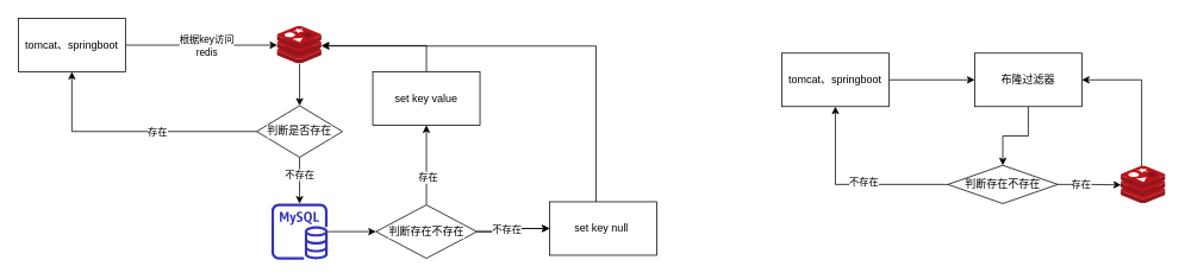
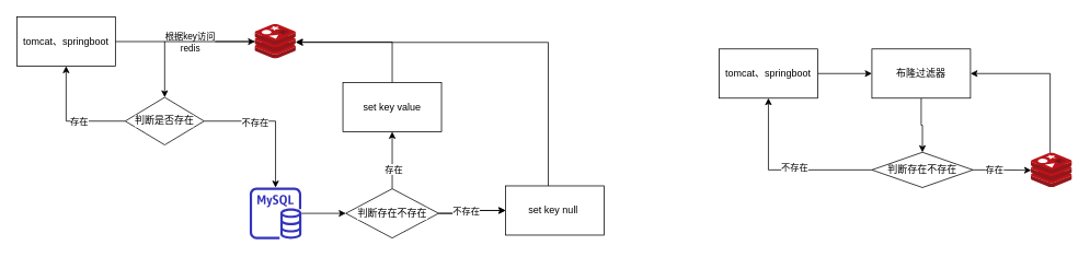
  <mxCell id="0" />
  <mxCell id="1" parent="0" />
  <mxCell id="2" style="edgeStyle=orthogonalEdgeStyle;rounded=0;orthogonalLoop=1;jettySize=auto;html=1;" edge="1" parent="1" source="4" target="6"><mxGeometry relative="1" as="geometry" /></mxCell>
  <mxCell id="3" value="根据key访问 &lt;br&gt;redis" style="edgeLabel;html=1;align=center;verticalAlign=middle;resizable=0;points=[];" vertex="1" connectable="0" parent="2"><mxGeometry x="0.365" y="-1" relative="1" as="geometry"><mxPoint x="-26" y="-1" as="offset" /></mxGeometry></mxCell>
  <mxCell id="4" value="tomcat、springboot" style="rounded=0;whiteSpace=wrap;html=1;" vertex="1" parent="1"><mxGeometry x="20" y="20" width="120" height="60" as="geometry" /></mxCell>
  <mxCell id="5" value="" style="edgeStyle=orthogonalEdgeStyle;rounded=0;orthogonalLoop=1;jettySize=auto;html=1;" edge="1" parent="1" source="6" target="11"><mxGeometry relative="1" as="geometry" /></mxCell>
  <mxCell id="6" value="" style="aspect=fixed;html=1;points=[];align=center;image;fontSize=12;image=img/lib/mscae/Cache_Redis_Product.svg;" vertex="1" parent="1"><mxGeometry x="310" y="29" width="50" height="42" as="geometry" /></mxCell>
  <mxCell id="7" value="" style="edgeStyle=orthogonalEdgeStyle;rounded=0;orthogonalLoop=1;jettySize=auto;html=1;" edge="1" parent="1" source="11" target="19"><mxGeometry relative="1" as="geometry"><mxPoint x="262" y="256" as="targetPoint" /></mxGeometry></mxCell>
  <mxCell id="8" value="不存在" style="edgeLabel;html=1;align=center;verticalAlign=middle;resizable=0;points=[];" vertex="1" connectable="0" parent="7"><mxGeometry x="-0.273" y="-1" relative="1" as="geometry"><mxPoint as="offset" /></mxGeometry></mxCell>
  <mxCell id="9" style="edgeStyle=orthogonalEdgeStyle;rounded=0;orthogonalLoop=1;jettySize=auto;html=1;entryX=0.5;entryY=1;entryDx=0;entryDy=0;" edge="1" parent="1" source="11" target="4"><mxGeometry relative="1" as="geometry" /></mxCell>
  <mxCell id="10" value="存在" style="edgeLabel;html=1;align=center;verticalAlign=middle;resizable=0;points=[];" vertex="1" connectable="0" parent="9"><mxGeometry x="-0.181" relative="1" as="geometry"><mxPoint as="offset" /></mxGeometry></mxCell>
- <mxCell id="11" value="判断是否存在&lt;div style=&quot;text-align: justify&quot;&gt;&lt;/div&gt;" style="rhombus;whiteSpace=wrap;html=1;verticalAlign=middle;labelBackgroundColor=white;" vertex="1" parent="1"><mxGeometry x="287" y="118" width="96" height="58" as="geometry" /></mxCell>
+ <mxCell id="11" value="判断是否存在&lt;div style=&quot;text-align: justify&quot;&gt;&lt;/div&gt;" style="rhombus;whiteSpace=wrap;html=1;verticalAlign=middle;labelBackgroundColor=white;" vertex="1" parent="1"><mxGeometry x="152" y="118" width="96" height="58" as="geometry" /></mxCell>
  <mxCell id="12" value="" style="edgeStyle=orthogonalEdgeStyle;rounded=0;orthogonalLoop=1;jettySize=auto;html=1;" edge="1" parent="1" source="19" target="18"><mxGeometry relative="1" as="geometry"><mxPoint x="337.034" y="308" as="sourcePoint" /></mxGeometry></mxCell>
  <mxCell id="13" value="" style="edgeStyle=orthogonalEdgeStyle;rounded=0;orthogonalLoop=1;jettySize=auto;html=1;" edge="1" parent="1" source="18" target="21"><mxGeometry relative="1" as="geometry" /></mxCell>
  <mxCell id="14" value="存在" style="edgeLabel;html=1;align=center;verticalAlign=middle;resizable=0;points=[];" vertex="1" connectable="0" parent="13"><mxGeometry x="-0.297" y="-1" relative="1" as="geometry"><mxPoint as="offset" /></mxGeometry></mxCell>
  <mxCell id="15" value="" style="edgeStyle=orthogonalEdgeStyle;rounded=0;orthogonalLoop=1;jettySize=auto;html=1;" edge="1" parent="1" source="18" target="23"><mxGeometry relative="1" as="geometry" /></mxCell>
  <mxCell id="16" value="" style="edgeStyle=orthogonalEdgeStyle;rounded=0;orthogonalLoop=1;jettySize=auto;html=1;" edge="1" parent="1" source="18" target="23"><mxGeometry relative="1" as="geometry" /></mxCell>
  <mxCell id="17" value="不存在" style="edgeLabel;html=1;align=center;verticalAlign=middle;resizable=0;points=[];" vertex="1" connectable="0" parent="16"><mxGeometry x="0.195" y="-2" relative="1" as="geometry"><mxPoint x="-15" y="-2" as="offset" /></mxGeometry></mxCell>
  <mxCell id="18" value="判断存在不存在" style="rhombus;whiteSpace=wrap;html=1;verticalAlign=middle;labelBackgroundColor=white;" vertex="1" parent="1"><mxGeometry x="420.5" y="229.5" width="113" height="60" as="geometry" /></mxCell>
  <mxCell id="19" value="" style="outlineConnect=0;fontColor=#232F3E;gradientColor=none;fillColor=#3334B9;strokeColor=none;dashed=0;verticalLabelPosition=bottom;verticalAlign=top;align=center;html=1;fontSize=12;fontStyle=0;aspect=fixed;pointerEvents=1;shape=mxgraph.aws4.rds_mysql_instance;" vertex="1" parent="1"><mxGeometry x="303.5" y="228" width="63" height="63" as="geometry" /></mxCell>
  <mxCell id="20" style="edgeStyle=orthogonalEdgeStyle;rounded=0;orthogonalLoop=1;jettySize=auto;html=1;entryX=0.987;entryY=0.512;entryDx=0;entryDy=0;entryPerimeter=0;exitX=0.5;exitY=0;exitDx=0;exitDy=0;" edge="1" parent="1" source="21" target="6"><mxGeometry relative="1" as="geometry" /></mxCell>
- <mxCell id="21" value="set key value" style="whiteSpace=wrap;html=1;labelBackgroundColor=white;" vertex="1" parent="1"><mxGeometry x="417" y="80" width="120" height="60" as="geometry" /></mxCell>
+ <mxCell id="21" value="set key value" style="whiteSpace=wrap;html=1;labelBackgroundColor=white;" vertex="1" parent="1"><mxGeometry x="417" y="100" width="120" height="60" as="geometry" /></mxCell>
  <mxCell id="22" style="edgeStyle=orthogonalEdgeStyle;rounded=0;orthogonalLoop=1;jettySize=auto;html=1;entryX=1;entryY=0.524;entryDx=0;entryDy=0;entryPerimeter=0;" edge="1" parent="1" source="23" target="6"><mxGeometry relative="1" as="geometry"><mxPoint x="667" y="157" as="sourcePoint" /><Array as="points"><mxPoint x="667" y="51" /></Array></mxGeometry></mxCell>
  <mxCell id="23" value="set key null&amp;nbsp;" style="whiteSpace=wrap;html=1;labelBackgroundColor=white;" vertex="1" parent="1"><mxGeometry x="615" y="226" width="120" height="60" as="geometry" /></mxCell>
  <mxCell id="24" value="" style="edgeStyle=orthogonalEdgeStyle;rounded=0;orthogonalLoop=1;jettySize=auto;html=1;" edge="1" parent="1" source="25" target="29"><mxGeometry relative="1" as="geometry" /></mxCell>
  <mxCell id="25" value="tomcat、springboot" style="rounded=0;whiteSpace=wrap;html=1;" vertex="1" parent="1"><mxGeometry x="875" y="59" width="120" height="60" as="geometry" /></mxCell>
  <mxCell id="26" style="edgeStyle=orthogonalEdgeStyle;rounded=0;orthogonalLoop=1;jettySize=auto;html=1;entryX=1;entryY=0.5;entryDx=0;entryDy=0;exitX=0.46;exitY=0.012;exitDx=0;exitDy=0;exitPerimeter=0;" edge="1" parent="1" source="27" target="29"><mxGeometry relative="1" as="geometry" /></mxCell>
  <mxCell id="27" value="" style="aspect=fixed;html=1;points=[];align=center;image;fontSize=12;image=img/lib/mscae/Cache_Redis_Product.svg;" vertex="1" parent="1"><mxGeometry x="1255" y="186" width="50" height="42" as="geometry" /></mxCell>
  <mxCell id="28" value="" style="edgeStyle=orthogonalEdgeStyle;rounded=0;orthogonalLoop=1;jettySize=auto;html=1;" edge="1" parent="1" source="29" target="34"><mxGeometry relative="1" as="geometry" /></mxCell>
- <mxCell id="29" value="布隆过滤器" style="whiteSpace=wrap;html=1;rounded=0;" vertex="1" parent="1"><mxGeometry x="1091" y="59" width="120" height="60" as="geometry" /></mxCell>
+ <mxCell id="29" value="布隆过滤器" style="whiteSpace=wrap;html=1;rounded=0;" vertex="1" parent="1"><mxGeometry x="1061" y="59" width="120" height="60" as="geometry" /></mxCell>
  <mxCell id="30" style="edgeStyle=orthogonalEdgeStyle;rounded=0;orthogonalLoop=1;jettySize=auto;html=1;entryX=0.5;entryY=1;entryDx=0;entryDy=0;" edge="1" parent="1" source="34" target="25"><mxGeometry relative="1" as="geometry" /></mxCell>
  <mxCell id="31" value="不存在" style="edgeLabel;html=1;align=center;verticalAlign=middle;resizable=0;points=[];" vertex="1" connectable="0" parent="30"><mxGeometry x="-0.107" y="-3" relative="1" as="geometry"><mxPoint as="offset" /></mxGeometry></mxCell>
  <mxCell id="32" style="edgeStyle=orthogonalEdgeStyle;rounded=0;orthogonalLoop=1;jettySize=auto;html=1;" edge="1" parent="1" source="34" target="27"><mxGeometry relative="1" as="geometry" /></mxCell>
  <mxCell id="33" value="存在" style="edgeLabel;html=1;align=center;verticalAlign=middle;resizable=0;points=[];" vertex="1" connectable="0" parent="32"><mxGeometry x="-0.287" relative="1" as="geometry"><mxPoint as="offset" /></mxGeometry></mxCell>
  <mxCell id="34" value="判断存在不存在" style="rhombus;whiteSpace=wrap;html=1;rounded=0;" vertex="1" parent="1"><mxGeometry x="1061" y="185" width="123" height="43" as="geometry" /></mxCell>
